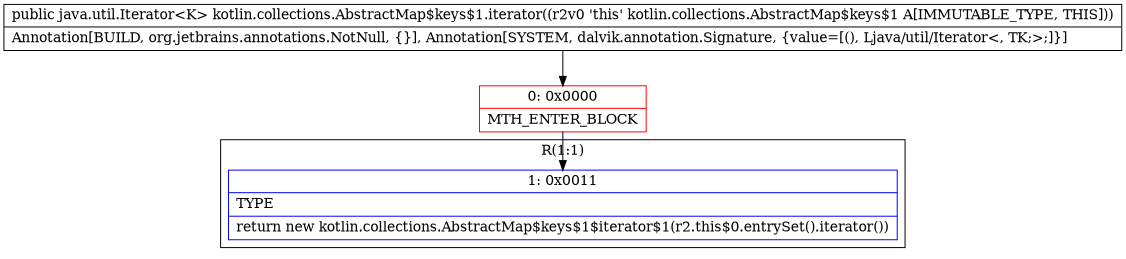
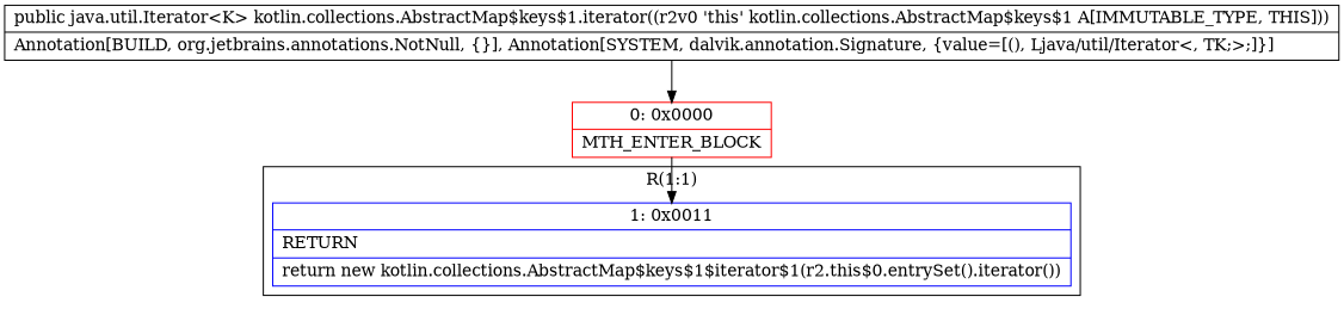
  digraph {
    node [shape=record]
-   n1 [color=blue label="{1\:\ 0x0011|TYPE\l|return new kotlin.collections.AbstractMap$keys$1$iterator$1(r2.this$0.entrySet().iterator())\l}"]
+   n1 [color=blue label="{1\:\ 0x0011|RETURN\l|return new kotlin.collections.AbstractMap$keys$1$iterator$1(r2.this$0.entrySet().iterator())\l}"]
    n2 [color=red label="{0\:\ 0x0000|MTH_ENTER_BLOCK\l}"]
    n3 [label="{public java.util.Iterator\<K\> kotlin.collections.AbstractMap$keys$1.iterator((r2v0 'this' kotlin.collections.AbstractMap$keys$1 A[IMMUTABLE_TYPE, THIS]))  | Annotation[BUILD, org.jetbrains.annotations.NotNull, \{\}], Annotation[SYSTEM, dalvik.annotation.Signature, \{value=[(), Ljava\/util\/Iterator\<, TK;\>;]\}]\l}"]
    subgraph cluster_1 {
      label="R(1:1)"
      n1
    }
    n2 -> n1
    n3 -> n2
  }
